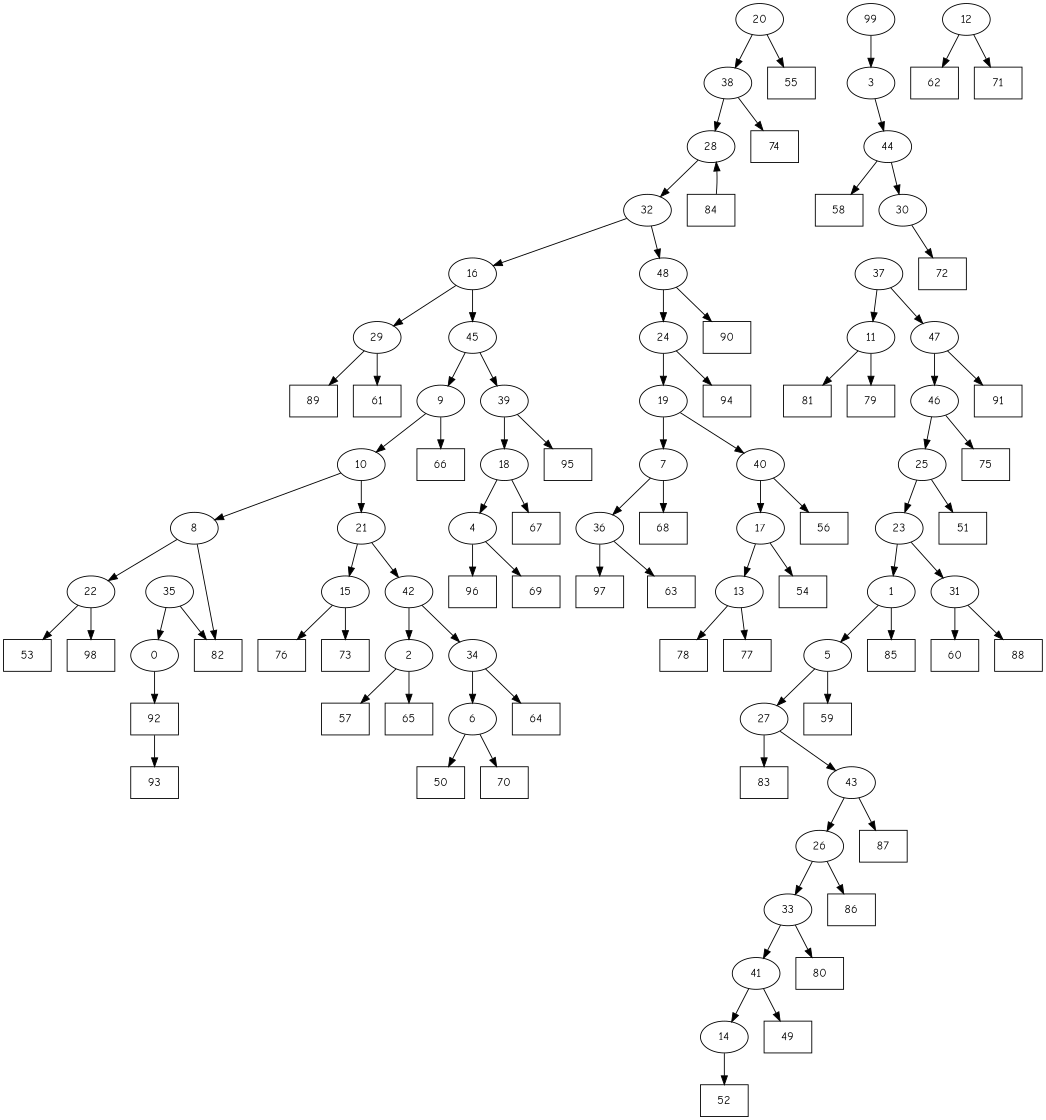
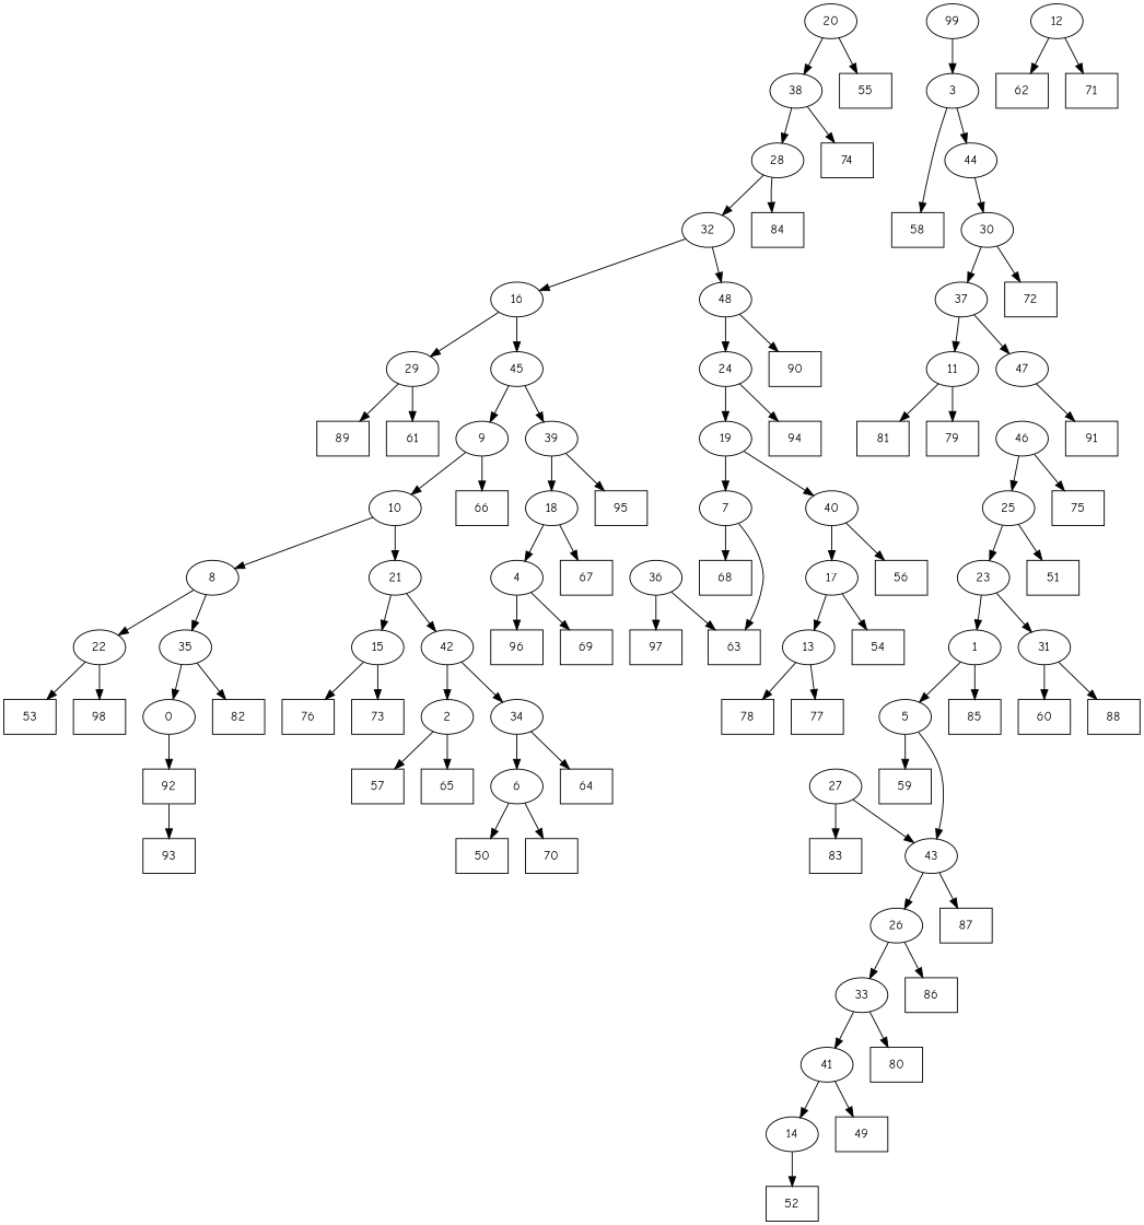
  digraph {
    fontname="Comic Neue"
    node [fontname="Comic Neue"]
    edge [fontname="Comic Neue"]
    n1 [label=0]
    n2 [label=92 shape=box]
    n3 [label=93 shape=box]
    n4 [label=1]
    n5 [label=5]
    n6 [label=85 shape=box]
    n7 [label=27]
    n8 [label=59 shape=box]
    n9 [label=2]
    n10 [label=57 shape=box]
    n11 [label=65 shape=box]
    n12 [label=3]
    n13 [label=44]
    n14 [label=58 shape=box]
    n15 [label=30]
    n16 [label=4]
    n17 [label=96 shape=box]
    n18 [label=69 shape=box]
    n19 [label=43]
    n20 [label=83 shape=box]
    n21 [label=6]
    n22 [label=50 shape=box]
    n23 [label=70 shape=box]
    n24 [label=7]
    n25 [label=36]
    n26 [label=68 shape=box]
    n27 [label=63 shape=box]
    n28 [label=97 shape=box]
    n29 [label=8]
    n30 [label=22]
    n31 [label=35]
    n32 [label=53 shape=box]
    n33 [label=98 shape=box]
    n34 [label=82 shape=box]
    n35 [label=9]
    n36 [label=10]
    n37 [label=66 shape=box]
    n38 [label=21]
    n39 [label=15]
    n40 [label=42]
    n41 [label=11]
    n42 [label=81 shape=box]
    n43 [label=79 shape=box]
    n44 [label=12]
    n45 [label=62 shape=box]
    n46 [label=71 shape=box]
    n47 [label=13]
    n48 [label=78 shape=box]
    n49 [label=77 shape=box]
    n50 [label=14]
    n51 [label=52 shape=box]
    n52 [label=20]
    n53 [label=38]
    n54 [label=55 shape=box]
    n55 [label=76 shape=box]
    n56 [label=73 shape=box]
    n57 [label=16]
    n58 [label=29]
    n59 [label=45]
    n60 [label=89 shape=box]
    n61 [label=61 shape=box]
    n62 [label=39]
    n63 [label=17]
    n64 [label=54 shape=box]
    n65 [label=18]
    n66 [label=67 shape=box]
    n67 [label=19]
    n68 [label=40]
    n69 [label=56 shape=box]
    n70 [label=28]
    n71 [label=74 shape=box]
    n72 [label=34]
    n73 [label=23]
    n74 [label=31]
    n75 [label=60 shape=box]
    n76 [label=88 shape=box]
    n77 [label=24]
    n78 [label=94 shape=box]
    n79 [label=25]
    n80 [label=51 shape=box]
    n81 [label=26]
    n82 [label=33]
    n83 [label=86 shape=box]
    n84 [label=41]
    n85 [label=80 shape=box]
    n86 [label=87 shape=box]
    n87 [label=32]
    n88 [label=84 shape=box]
    n89 [label=48]
    n90 [label=37]
    n91 [label=72 shape=box]
    n92 [label=47]
    n93 [label=90 shape=box]
    n94 [label=49 shape=box]
    n95 [label=64 shape=box]
    n96 [label=46]
    n97 [label=91 shape=box]
    n98 [label=95 shape=box]
    n99 [label=75 shape=box]
    n100 [label=99]
    n1 -> n2
    n2 -> n3
    n4 -> n5
    n4 -> n6
-   n5 -> n7
+   n5 -> n19
    n5 -> n8
    n7 -> n19
    n7 -> n20
    n9 -> n10
    n9 -> n11
    n12 -> n13
-   n13 -> n14
+   n12 -> n14
    n13 -> n15
+   n15 -> n90
    n15 -> n91
    n16 -> n17
    n16 -> n18
    n19 -> n81
    n19 -> n86
    n21 -> n22
    n21 -> n23
-   n24 -> n25
+   n24 -> n27
    n24 -> n26
    n25 -> n27
    n25 -> n28
    n29 -> n30
-   n29 -> n34
+   n29 -> n31
    n30 -> n32
    n30 -> n33
    n31 -> n1
    n31 -> n34
    n35 -> n36
    n35 -> n37
    n36 -> n29
    n36 -> n38
    n38 -> n39
    n38 -> n40
    n39 -> n55
    n39 -> n56
    n40 -> n9
    n40 -> n72
    n41 -> n42
    n41 -> n43
    n44 -> n45
    n44 -> n46
    n47 -> n48
    n47 -> n49
    n50 -> n51
    n52 -> n53
    n52 -> n54
    n53 -> n70
    n53 -> n71
    n57 -> n58
    n57 -> n59
    n58 -> n60
    n58 -> n61
    n59 -> n35
    n59 -> n62
    n62 -> n65
    n62 -> n98
    n63 -> n47
    n63 -> n64
    n65 -> n16
    n65 -> n66
    n67 -> n24
    n67 -> n68
    n68 -> n63
    n68 -> n69
    n70 -> n87
-   n88 -> n70
+   n70 -> n88
    n72 -> n21
    n72 -> n95
    n73 -> n4
    n73 -> n74
    n74 -> n75
    n74 -> n76
    n77 -> n67
    n77 -> n78
    n79 -> n73
    n79 -> n80
    n81 -> n82
    n81 -> n83
    n82 -> n84
    n82 -> n85
    n84 -> n50
    n84 -> n94
    n87 -> n57
    n87 -> n89
    n89 -> n77
    n89 -> n93
    n90 -> n41
    n90 -> n92
-   n92 -> n96
    n92 -> n97
    n96 -> n79
    n96 -> n99
    n100 -> n12
  }
